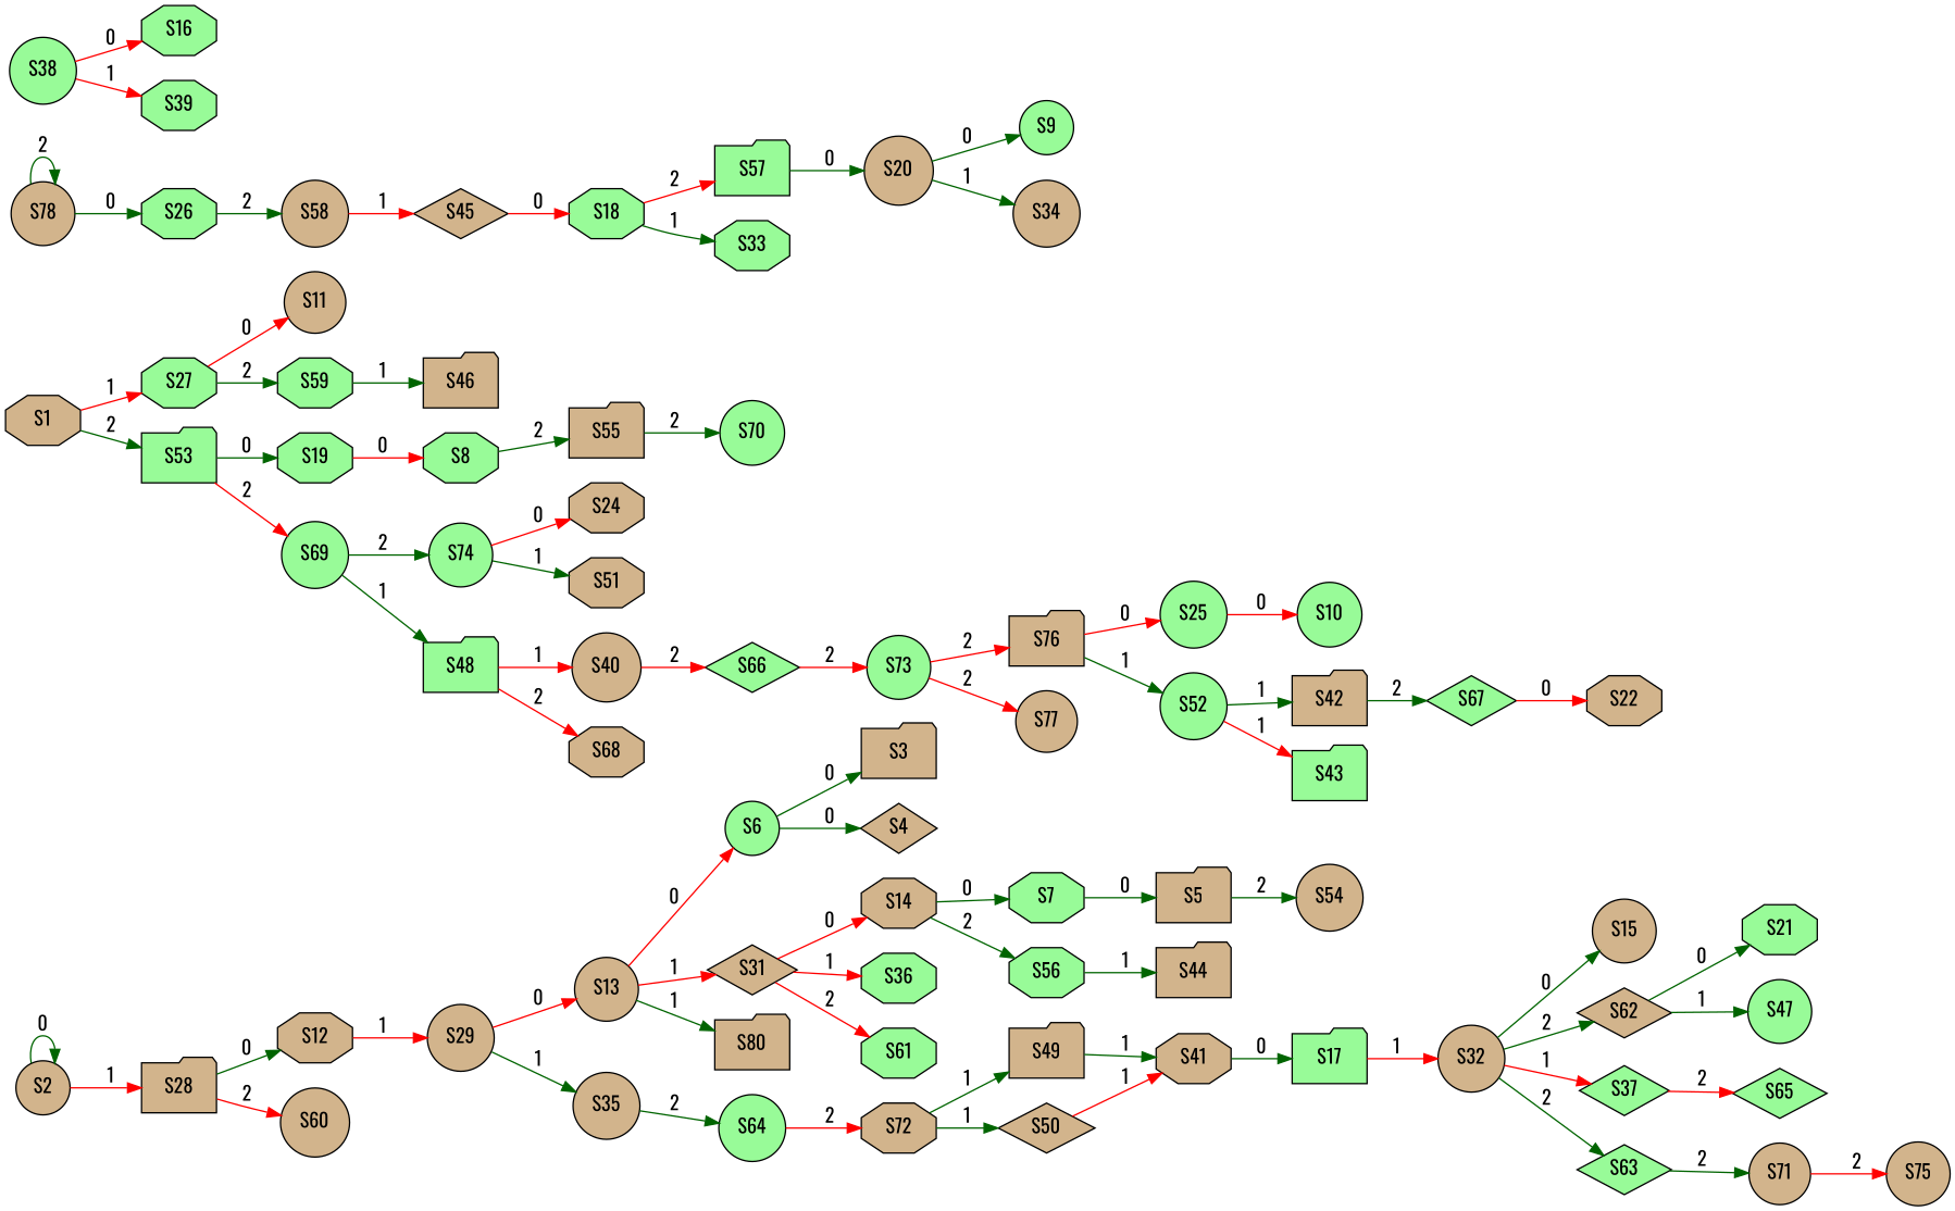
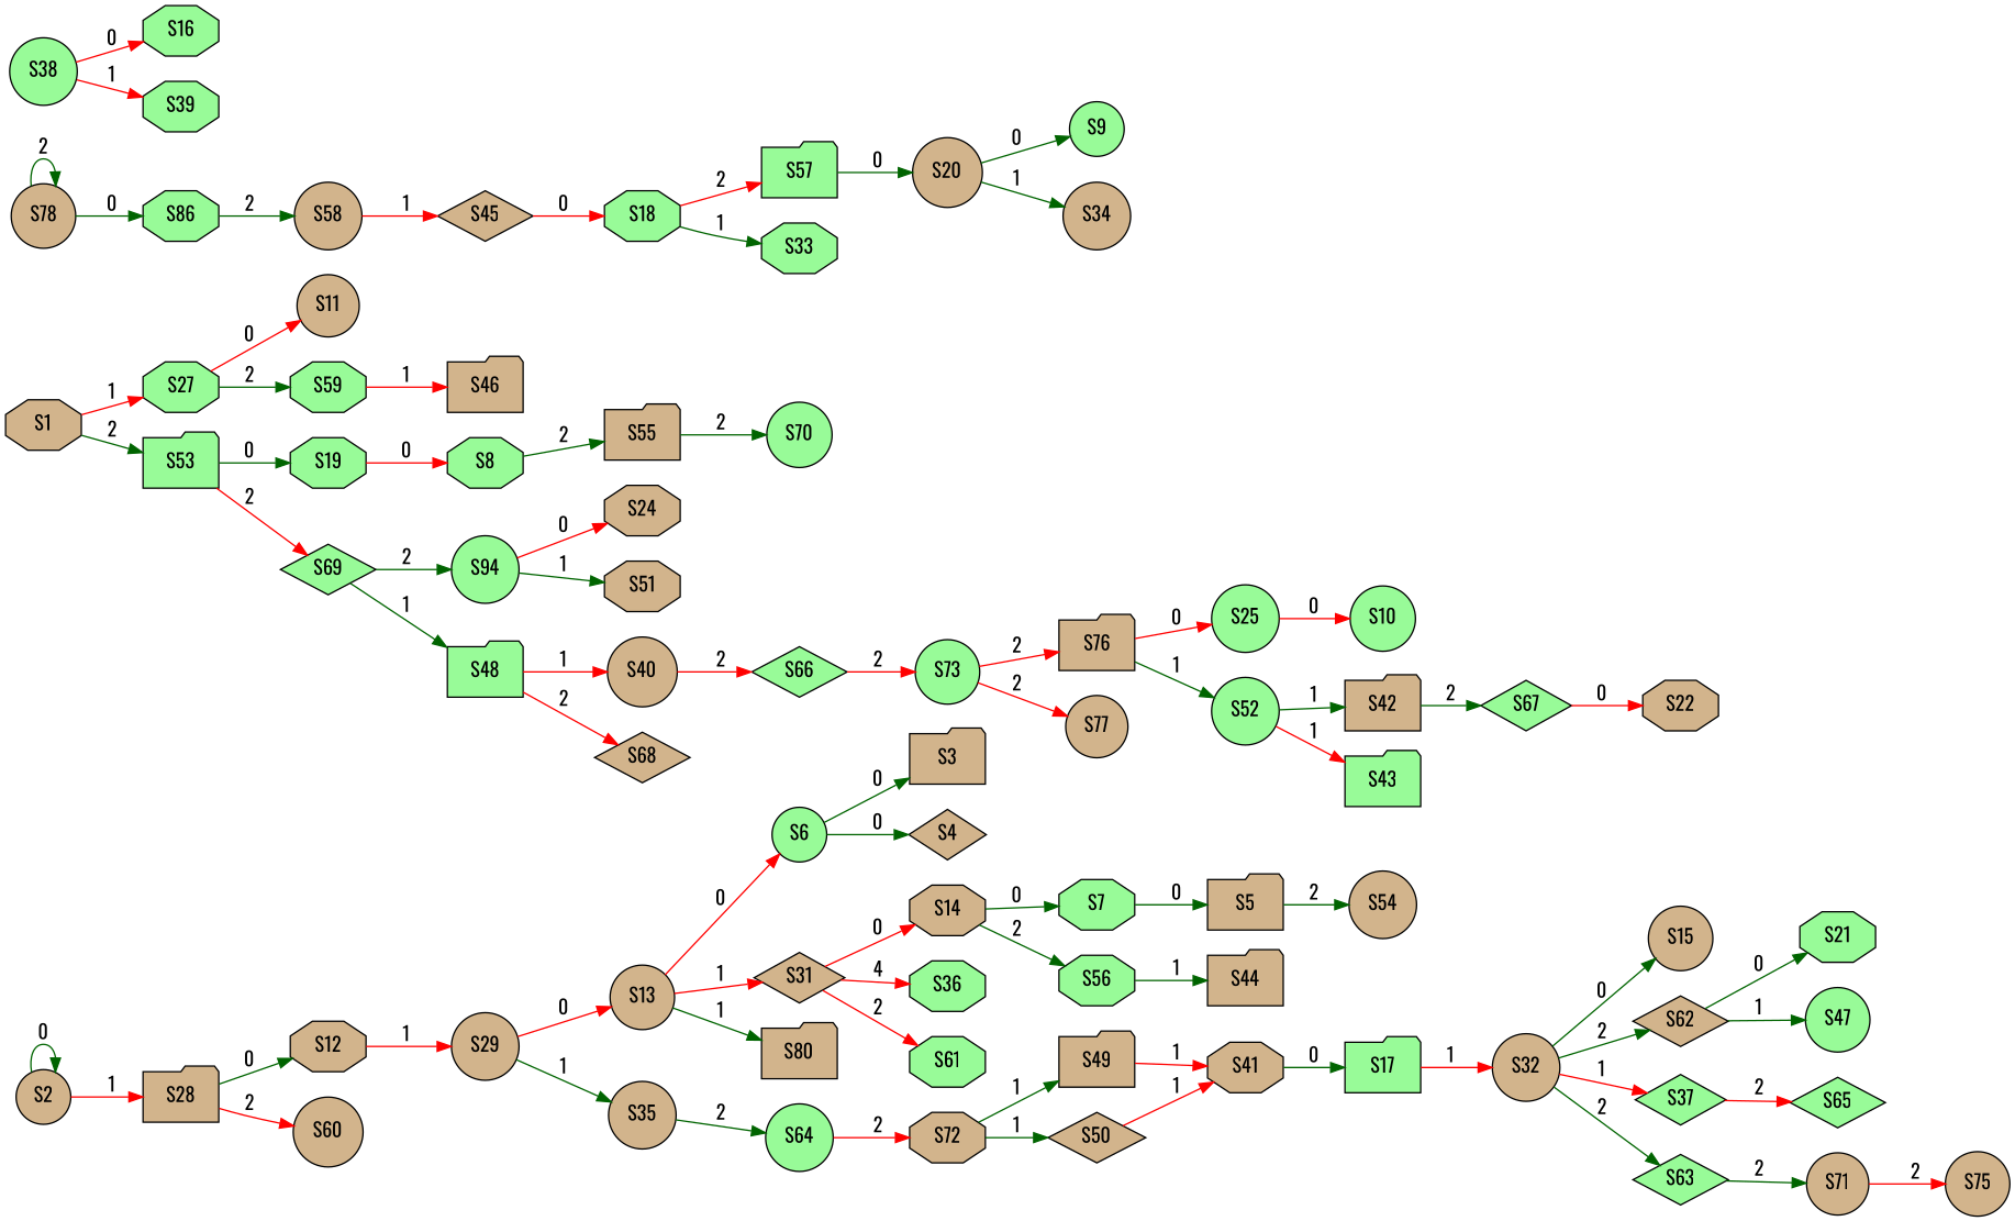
  strict digraph {
    fontname=Oswald
    rankdir=LR
    node [fillcolor=tan fontname=Oswald shape=circle style=filled]
    edge [color=darkgreen fontname=Oswald]
    S2
    S28 [shape=folder]
    S12 [shape=octagon]
    S60
    S6 [fillcolor=palegreen]
    S3 [shape=folder]
    S4 [shape=diamond]
    S7 [fillcolor=palegreen shape=octagon]
    S5 [shape=folder]
    S54
    S13
    S31 [shape=diamond]
    n13 [label=S80 shape=folder]
    S14 [shape=octagon]
    S36 [fillcolor=palegreen shape=octagon]
    S61 [fillcolor=palegreen shape=octagon]
    S56 [fillcolor=palegreen shape=octagon]
    S44 [shape=folder]
    S19 [fillcolor=palegreen shape=octagon]
    S8 [fillcolor=palegreen shape=octagon]
    S55 [shape=folder]
    S70 [fillcolor=palegreen]
    S9 [fillcolor=palegreen]
    S20
    S34
    S25 [fillcolor=palegreen]
    S10 [fillcolor=palegreen]
    S27 [fillcolor=palegreen shape=octagon]
    S11
    S59 [fillcolor=palegreen shape=octagon]
    S46 [shape=folder]
    S29
    S35
    S64 [fillcolor=palegreen]
    S32
    S15
    S62 [shape=diamond]
    S37 [fillcolor=palegreen shape=diamond]
    S63 [fillcolor=palegreen shape=diamond]
    S38 [fillcolor=palegreen]
    S16 [fillcolor=palegreen shape=octagon]
    S39 [fillcolor=palegreen shape=octagon]
    S21 [fillcolor=palegreen shape=octagon]
    S47 [fillcolor=palegreen]
    S65 [fillcolor=palegreen shape=diamond]
    S71
    S41 [shape=octagon]
    S17 [fillcolor=palegreen shape=folder]
    S45 [shape=diamond]
    S18 [fillcolor=palegreen shape=octagon]
    S57 [fillcolor=palegreen shape=folder]
    S33 [fillcolor=palegreen shape=octagon]
    S53 [fillcolor=palegreen shape=folder]
-   S69 [fillcolor=palegreen]
-   S74 [fillcolor=palegreen]
+   S69 [fillcolor=palegreen shape=diamond]
+   S74 [fillcolor=palegreen label=S94]
    S48 [fillcolor=palegreen shape=folder]
    S67 [fillcolor=palegreen shape=diamond]
    S22 [shape=octagon]
    S24 [shape=octagon]
    S51 [shape=octagon]
    S76 [shape=folder]
    S52 [fillcolor=palegreen]
    S42 [shape=folder]
    S43 [fillcolor=palegreen shape=folder]
    S78
-   S26 [fillcolor=palegreen shape=octagon]
+   S26 [fillcolor=palegreen shape=octagon label=S86]
    S58
    S1 [shape=octagon]
    S72 [shape=octagon]
    S40
-   S68 [shape=octagon]
+   S68 [shape=diamond]
    S66 [fillcolor=palegreen shape=diamond]
    S73 [fillcolor=palegreen]
    S49 [shape=folder]
    S50 [shape=diamond]
    S75
    S77
    S2 -> S2 [label=0]
    S2 -> S28 [color=red label=1]
    S28 -> S12 [label=0]
    S28 -> S60 [color=red label=2]
    S12 -> S29 [color=red label=1]
    S6 -> S3 [label=0]
    S6 -> S4 [label=0]
    S7 -> S5 [label=0]
    S5 -> S54 [label=2]
    S13 -> S6 [color=red label=0]
    S13 -> S31 [color=red label=1]
    S13 -> n13 [label=1]
    S31 -> S14 [color=red label=0]
-   S31 -> S36 [color=red label=1]
+   S31 -> S36 [color=red label=4]
    S31 -> S61 [color=red label=2]
    S14 -> S7 [label=0]
    S14 -> S56 [label=2]
    S56 -> S44 [label=1]
    S19 -> S8 [color=red label=0]
    S8 -> S55 [label=2]
    S55 -> S70 [label=2]
    S20 -> S9 [label=0]
    S20 -> S34 [label=1]
    S25 -> S10 [color=red label=0]
    S27 -> S11 [color=red label=0]
    S27 -> S59 [label=2]
-   S59 -> S46 [label=1]
+   S59 -> S46 [color=red label=1]
    S29 -> S13 [color=red label=0]
    S29 -> S35 [label=1]
    S35 -> S64 [label=2]
    S64 -> S72 [color=red label=2]
    S32 -> S15 [label=0]
    S32 -> S62 [label=2]
    S32 -> S37 [color=red label=1]
    S32 -> S63 [label=2]
    S62 -> S21 [label=0]
    S62 -> S47 [label=1]
    S37 -> S65 [color=red label=2]
    S63 -> S71 [label=2]
    S38 -> S16 [color=red label=0]
    S38 -> S39 [color=red label=1]
    S71 -> S75 [color=red label=2]
    S41 -> S17 [label=0]
    S17 -> S32 [color=red label=1]
    S45 -> S18 [color=red label=0]
    S18 -> S57 [color=red label=2]
    S18 -> S33 [label=1]
    S57 -> S20 [label=0]
    S53 -> S19 [label=0]
    S53 -> S69 [color=red label=2]
    S69 -> S74 [label=2]
    S69 -> S48 [label=1]
    S74 -> S24 [color=red label=0]
    S74 -> S51 [label=1]
    S48 -> S40 [color=red label=1]
    S48 -> S68 [color=red label=2]
    S67 -> S22 [color=red label=0]
    S76 -> S25 [color=red label=0]
    S76 -> S52 [label=1]
    S52 -> S42 [label=1]
    S52 -> S43 [color=red label=1]
    S42 -> S67 [label=2]
    S78 -> S78 [label=2]
    S78 -> S26 [label=0]
    S26 -> S58 [label=2]
    S58 -> S45 [color=red label=1]
    S1 -> S27 [color=red label=1]
    S1 -> S53 [label=2]
    S72 -> S49 [label=1]
    S72 -> S50 [label=1]
    S40 -> S66 [color=red label=2]
    S66 -> S73 [color=red label=2]
    S73 -> S76 [color=red label=2]
    S73 -> S77 [color=red label=2]
-   S49 -> S41 [label=1]
+   S49 -> S41 [color=red label=1]
    S50 -> S41 [color=red label=1]
  }
